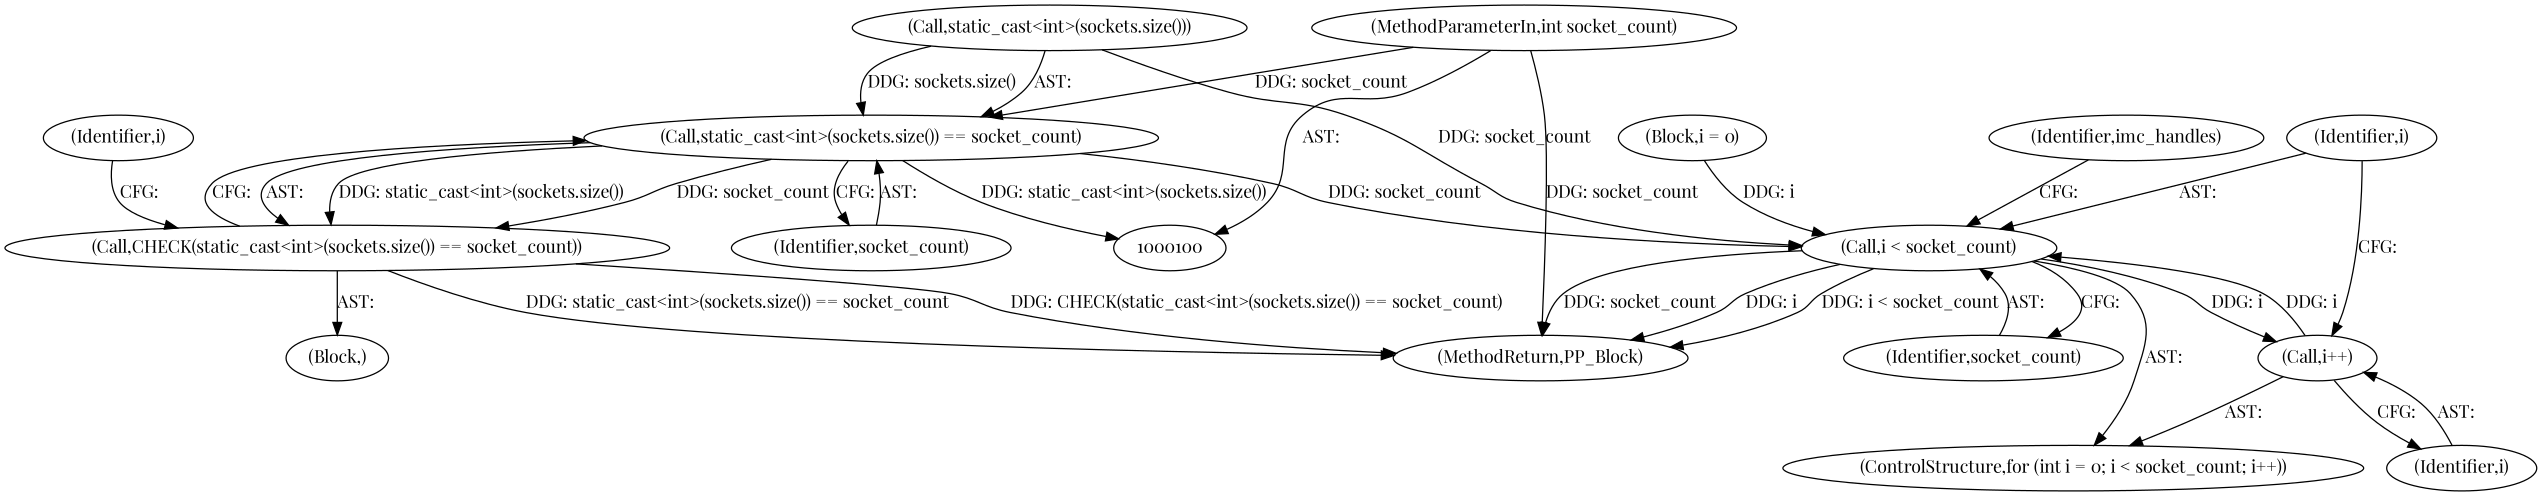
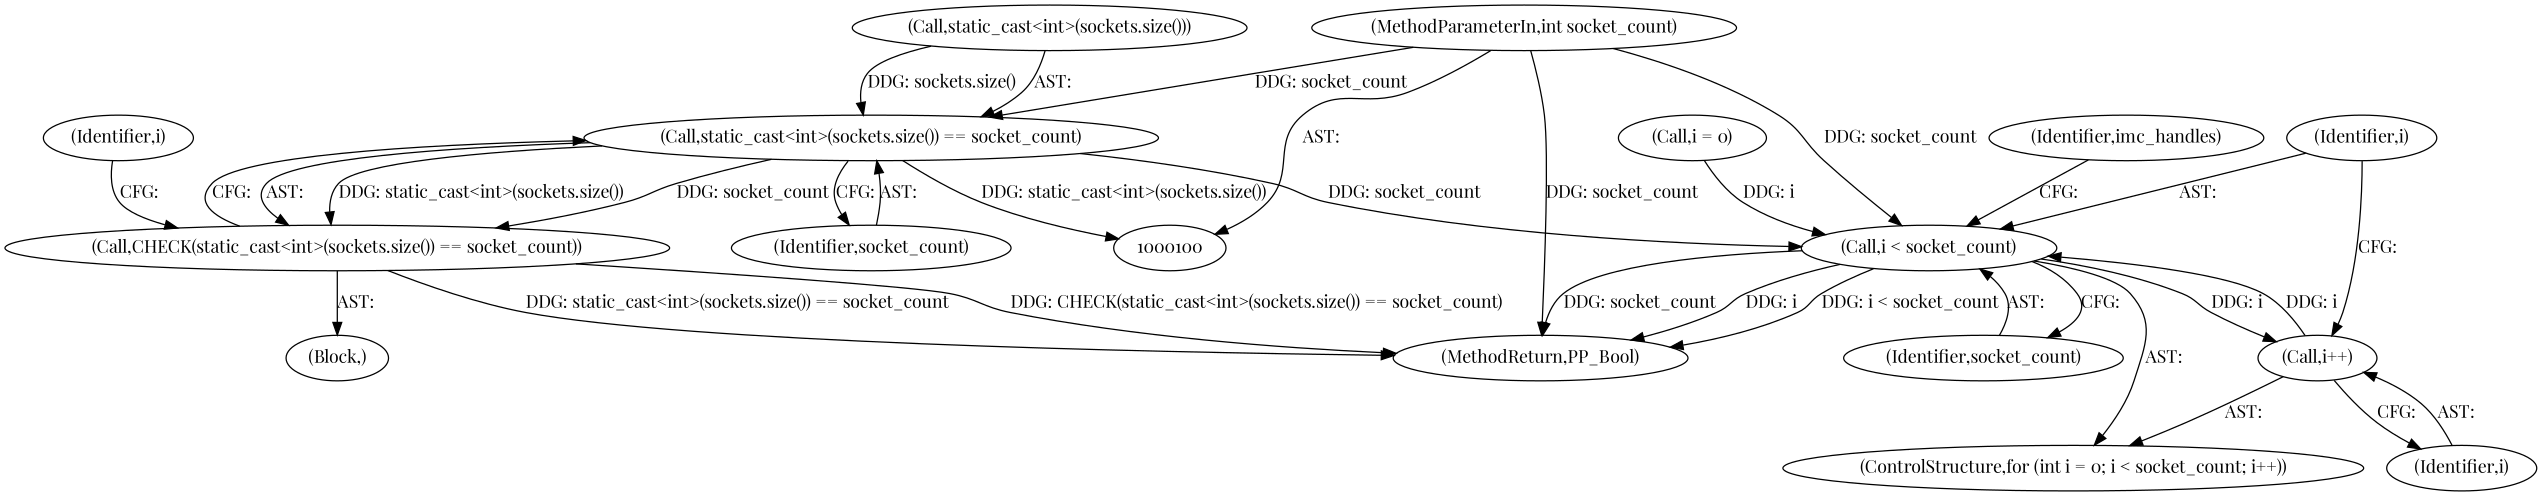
  digraph {
    fontname="Playfair Display"
    node [fontname="Playfair Display"]
    edge [fontname="Playfair Display"]
    n1 [label="(MethodParameterIn,int socket_count)"]
    n2 [label="(Call,static_cast<int>(sockets.size()) == socket_count)"]
    n3 [label="(Call,i < socket_count)"]
-   n4 [label="(MethodReturn,PP_Block)"]
+   n4 [label="(MethodReturn,PP_Bool)"]
    1000100
    n6 [label="(Call,CHECK(static_cast<int>(sockets.size()) == socket_count))"]
    n7 [label="(Identifier,socket_count)"]
    n8 [label="(Call,i++)"]
    n9 [label="(Identifier,socket_count)"]
    n10 [label="(ControlStructure,for (int i = 0; i < socket_count; i++))"]
    n11 [label="(Block,)"]
    n12 [label="(Identifier,i)"]
    n13 [label="(Identifier,i)"]
    n14 [label="(Identifier,imc_handles)"]
    n15 [label="(Identifier,i)"]
    n16 [label="(Call,static_cast<int>(sockets.size()))"]
-   n17 [label="(Block,i = 0)"]
+   n17 [label="(Call,i = 0)"]
    n1 -> n2 [label="DDG: socket_count"]
-   n16 -> n3 [label="DDG: socket_count"]
+   n1 -> n3 [label="DDG: socket_count"]
    n1 -> n4 [label="DDG: socket_count"]
    n1 -> 1000100 [label="AST: "]
    n2 -> n3 [label="DDG: socket_count"]
    n2 -> 1000100 [label="DDG: static_cast<int>(sockets.size())"]
    n2 -> n6 [label="AST: "]
    n2 -> n6 [label="DDG: static_cast<int>(sockets.size())"]
    n2 -> n6 [label="DDG: socket_count"]
    n2 -> n7 [label="CFG: "]
    n3 -> n4 [label="DDG: socket_count"]
    n3 -> n4 [label="DDG: i"]
    n3 -> n4 [label="DDG: i < socket_count"]
    n3 -> n8 [label="DDG: i"]
    n3 -> n9 [label="CFG: "]
    n3 -> n10 [label="AST: "]
    n6 -> n2 [label="CFG: "]
    n6 -> n4 [label="DDG: static_cast<int>(sockets.size()) == socket_count"]
    n6 -> n4 [label="DDG: CHECK(static_cast<int>(sockets.size()) == socket_count)"]
    n6 -> n11 [label="AST: "]
    n7 -> n2 [label="AST: "]
    n8 -> n3 [label="DDG: i"]
    n8 -> n10 [label="AST: "]
    n8 -> n12 [label="CFG: "]
    n9 -> n3 [label="AST: "]
    n12 -> n8 [label="AST: "]
    n13 -> n3 [label="AST: "]
    n13 -> n8 [label="CFG: "]
    n14 -> n3 [label="CFG: "]
    n15 -> n6 [label="CFG: "]
    n16 -> n2 [label="AST: "]
    n16 -> n2 [label="DDG: sockets.size()"]
    n17 -> n3 [label="DDG: i"]
  }
